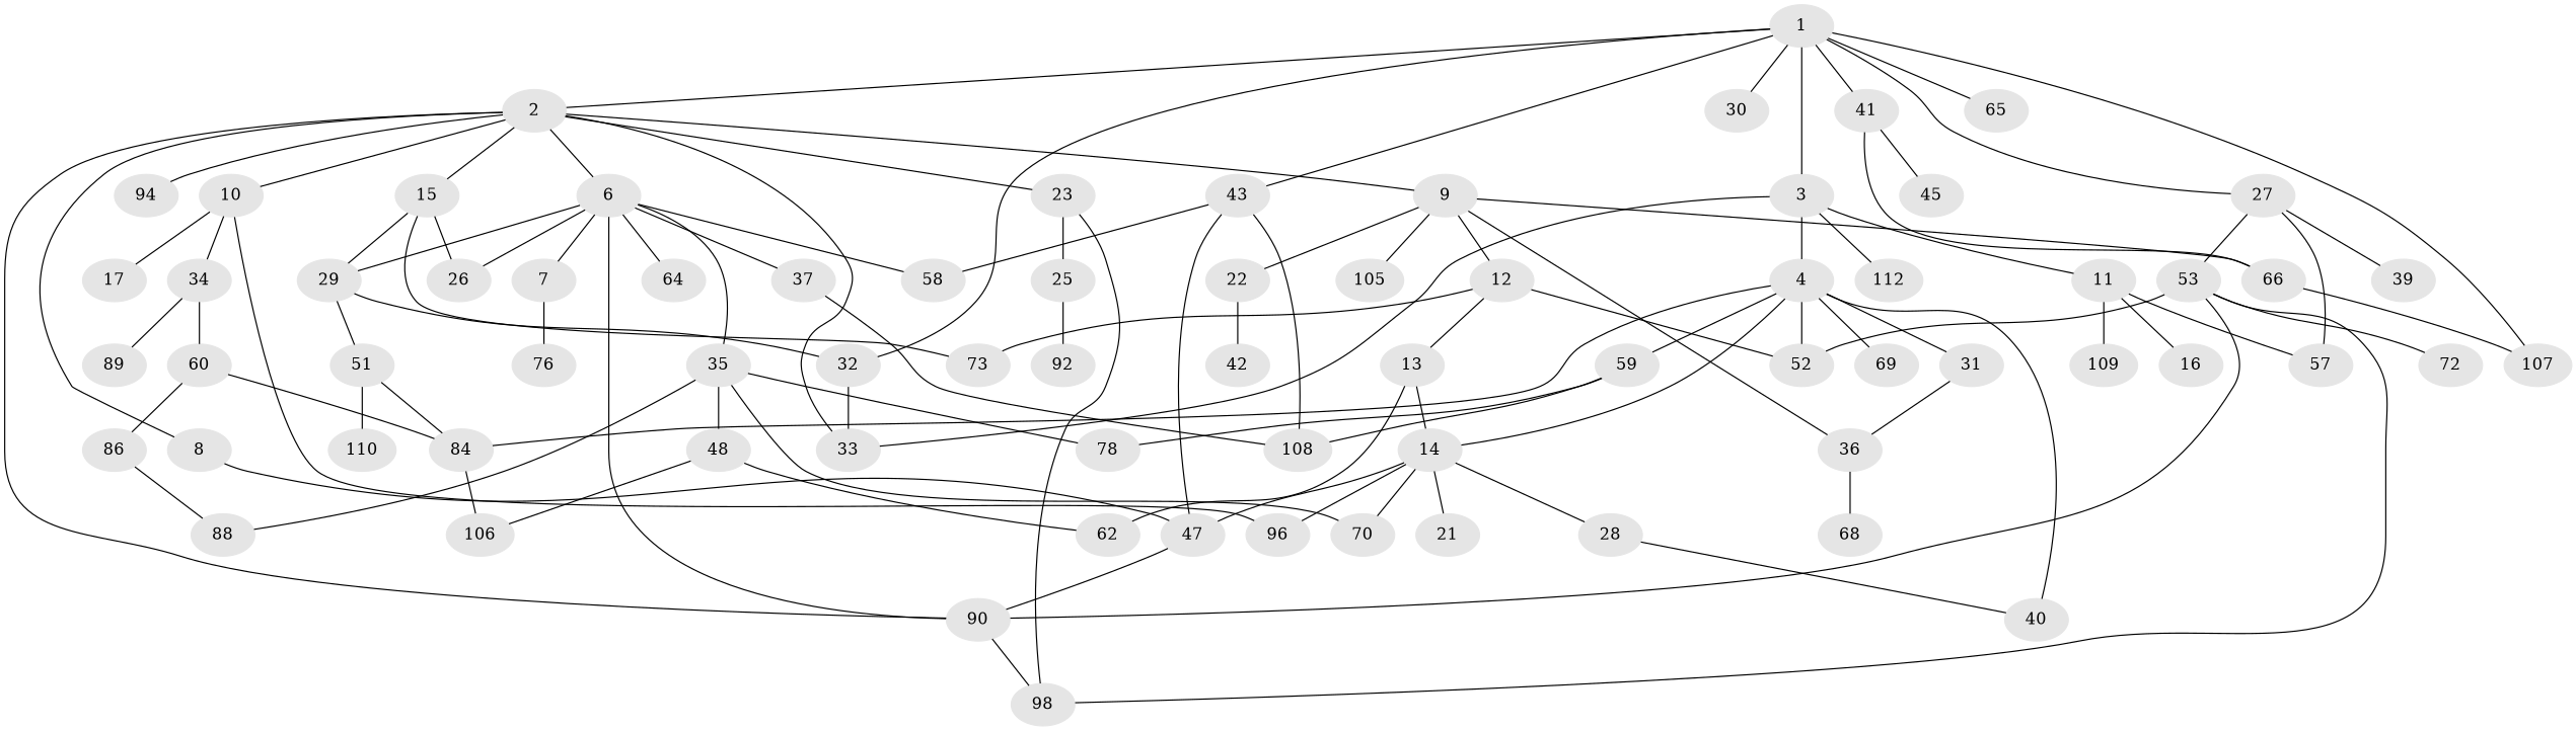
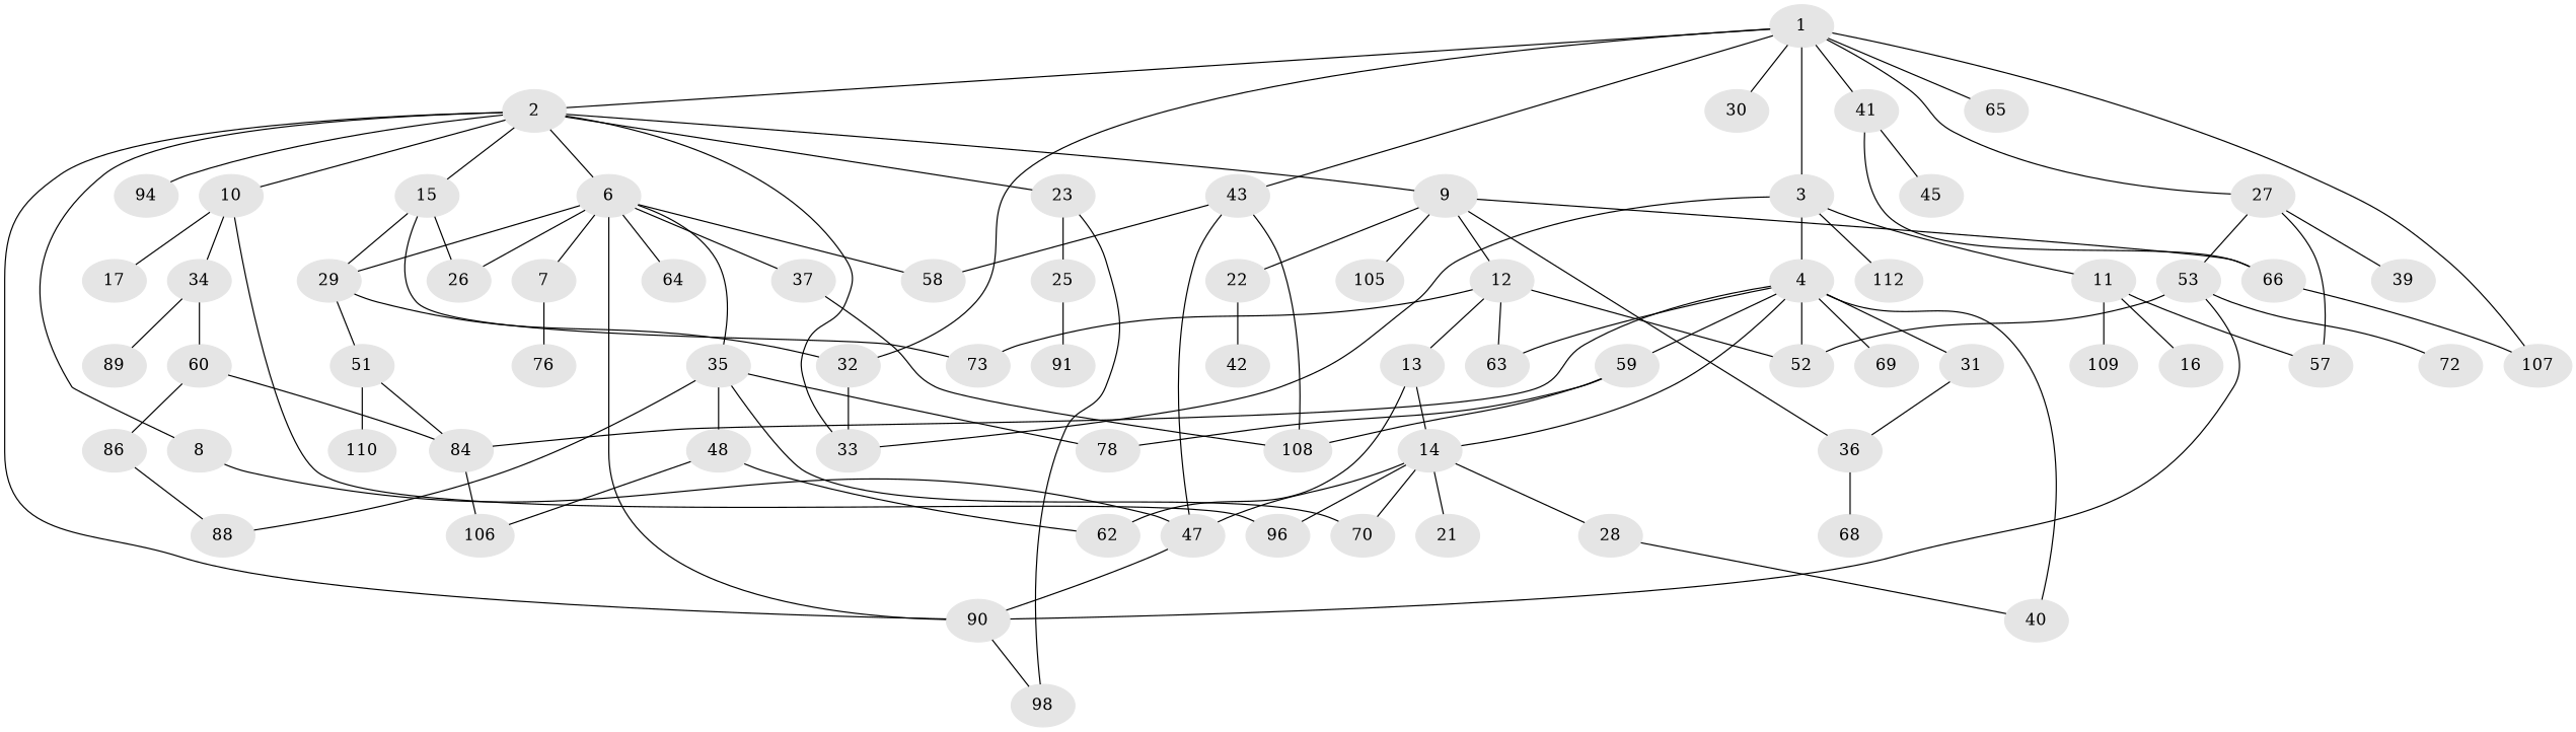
  graph {
    node [color=gray90 style=filled]
    1 [super="+20"]
    2 [super="+5"]
    3 [super="+79"]
    27 [super="+97"]
    30 [super="+111"]
    32 [super="+116"]
    41 [super="+115"]
    43 [super="+71"]
    65
    107 [super="+113"]
    6 [super="+18"]
    8
    9 [super="+24"]
    10 [super="+117"]
    15 [super="+49"]
    23 [super="+101"]
    33 [super="+87"]
    90 [super="+102"]
    94
    4 [super="+19"]
    11 [super="+99"]
    112
    57
    39
    53 [super="+54"]
    66
    45 [super="+80"]
    58
    47 [super="+61"]
    108
    7
    26
    29 [super="+81"]
    35 [super="+46"]
    37
    64
    12 [super="+67"]
    22 [super="+75"]
    36 [super="+44"]
    105
    17
    34 [super="+50"]
    96
    73
    25 [super="+55"]
    98
    14 [super="+38"]
    31 [super="+52"]
    40 [super="+114"]
    n50 [label=52]
    59
+   63
    69
    84 [super="+95"]
    16 [super="+83"]
    109
    21
    28 [super="+85"]
    70
    78 [super="+100"]
    106
    76 [super="+77"]
    51 [super="+91"]
    48 [super="+104"]
    88
    13 [super="+82"]
    42
    68
    60
    89
    62
-   92
+   92 [label=91]
    72 [super="+93"]
    110
    86 [super="+103"]
    1 -- 2
    1 -- 3
    1 -- 27
    1 -- 30
    1 -- 32
    1 -- 41
    1 -- 43
    1 -- 65
    1 -- 107
    2 -- 6
    2 -- 8
    2 -- 9
    2 -- 10
    2 -- 15
    2 -- 23
    2 -- 33
    2 -- 90
    2 -- 94
    3 -- 33
    3 -- 4 [weight=2]
    3 -- 11
    3 -- 112
    27 -- 57
    27 -- 39
    27 -- 53
    32 -- 33 [weight=2]
    41 -- 66
    41 -- 45
    43 -- 58
    43 -- 47
    43 -- 108
    6 -- 90
    6 -- 58
    6 -- 7
    6 -- 26
    6 -- 29
    6 -- 35
    6 -- 37
    6 -- 64
    8 -- 47
    9 -- 66
    9 -- 12
    9 -- 22
    9 -- 36
    9 -- 105
    10 -- 17
    10 -- 34 [weight=2]
    10 -- 96
    15 -- 26
    15 -- 29
    15 -- 73
    23 -- 25
    23 -- 98
    90 -- 98
    4 -- 14
    4 -- 31
    4 -- 40 [weight=2]
    4 -- n50
    4 -- 59
+   4 -- 63
    4 -- 69
    4 -- 84
    11 -- 57
    11 -- 16
    11 -- 109
    53 -- 90
-   53 -- 98
    53 -- n50
    53 -- 72
    66 -- 107
    47 -- 90
    7 -- 76
    29 -- 32
    29 -- 51
    35 -- 70
    35 -- 78
    35 -- 48
    35 -- 88
    37 -- 108
    12 -- 73
    12 -- n50
+   12 -- 63
    12 -- 13
    22 -- 42
    36 -- 68
    34 -- 60
    34 -- 89
    25 -- 92
    14 -- 47
    14 -- 96
    14 -- 21
    14 -- 28
    14 -- 70
    31 -- 36
    59 -- 108
    59 -- 78
    84 -- 106
    28 -- 40
    51 -- 84
    51 -- 110
    48 -- 106
    48 -- 62
    13 -- 14
    13 -- 62
    60 -- 84
    60 -- 86
    86 -- 88
  }
